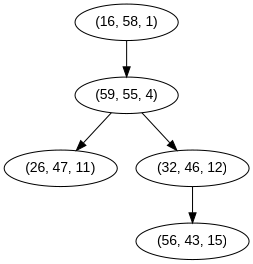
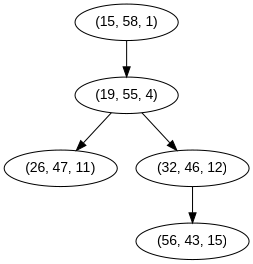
  digraph {
    fontname="Liberation Sans"
    node [fontname="Liberation Sans"]
    edge [fontname="Liberation Sans"]
-   "(15, 58, 1)" [label="(16, 58, 1)"]
-   "(19, 55, 4)" [label="(59, 55, 4)"]
+   "(15, 58, 1)"
+   "(19, 55, 4)"
    "(26, 47, 11)"
    "(32, 46, 12)"
    n5 [label="(56, 43, 15)"]
    "(15, 58, 1)" -> "(19, 55, 4)"
    "(19, 55, 4)" -> "(26, 47, 11)"
    "(19, 55, 4)" -> "(32, 46, 12)"
    "(32, 46, 12)" -> n5
  }
